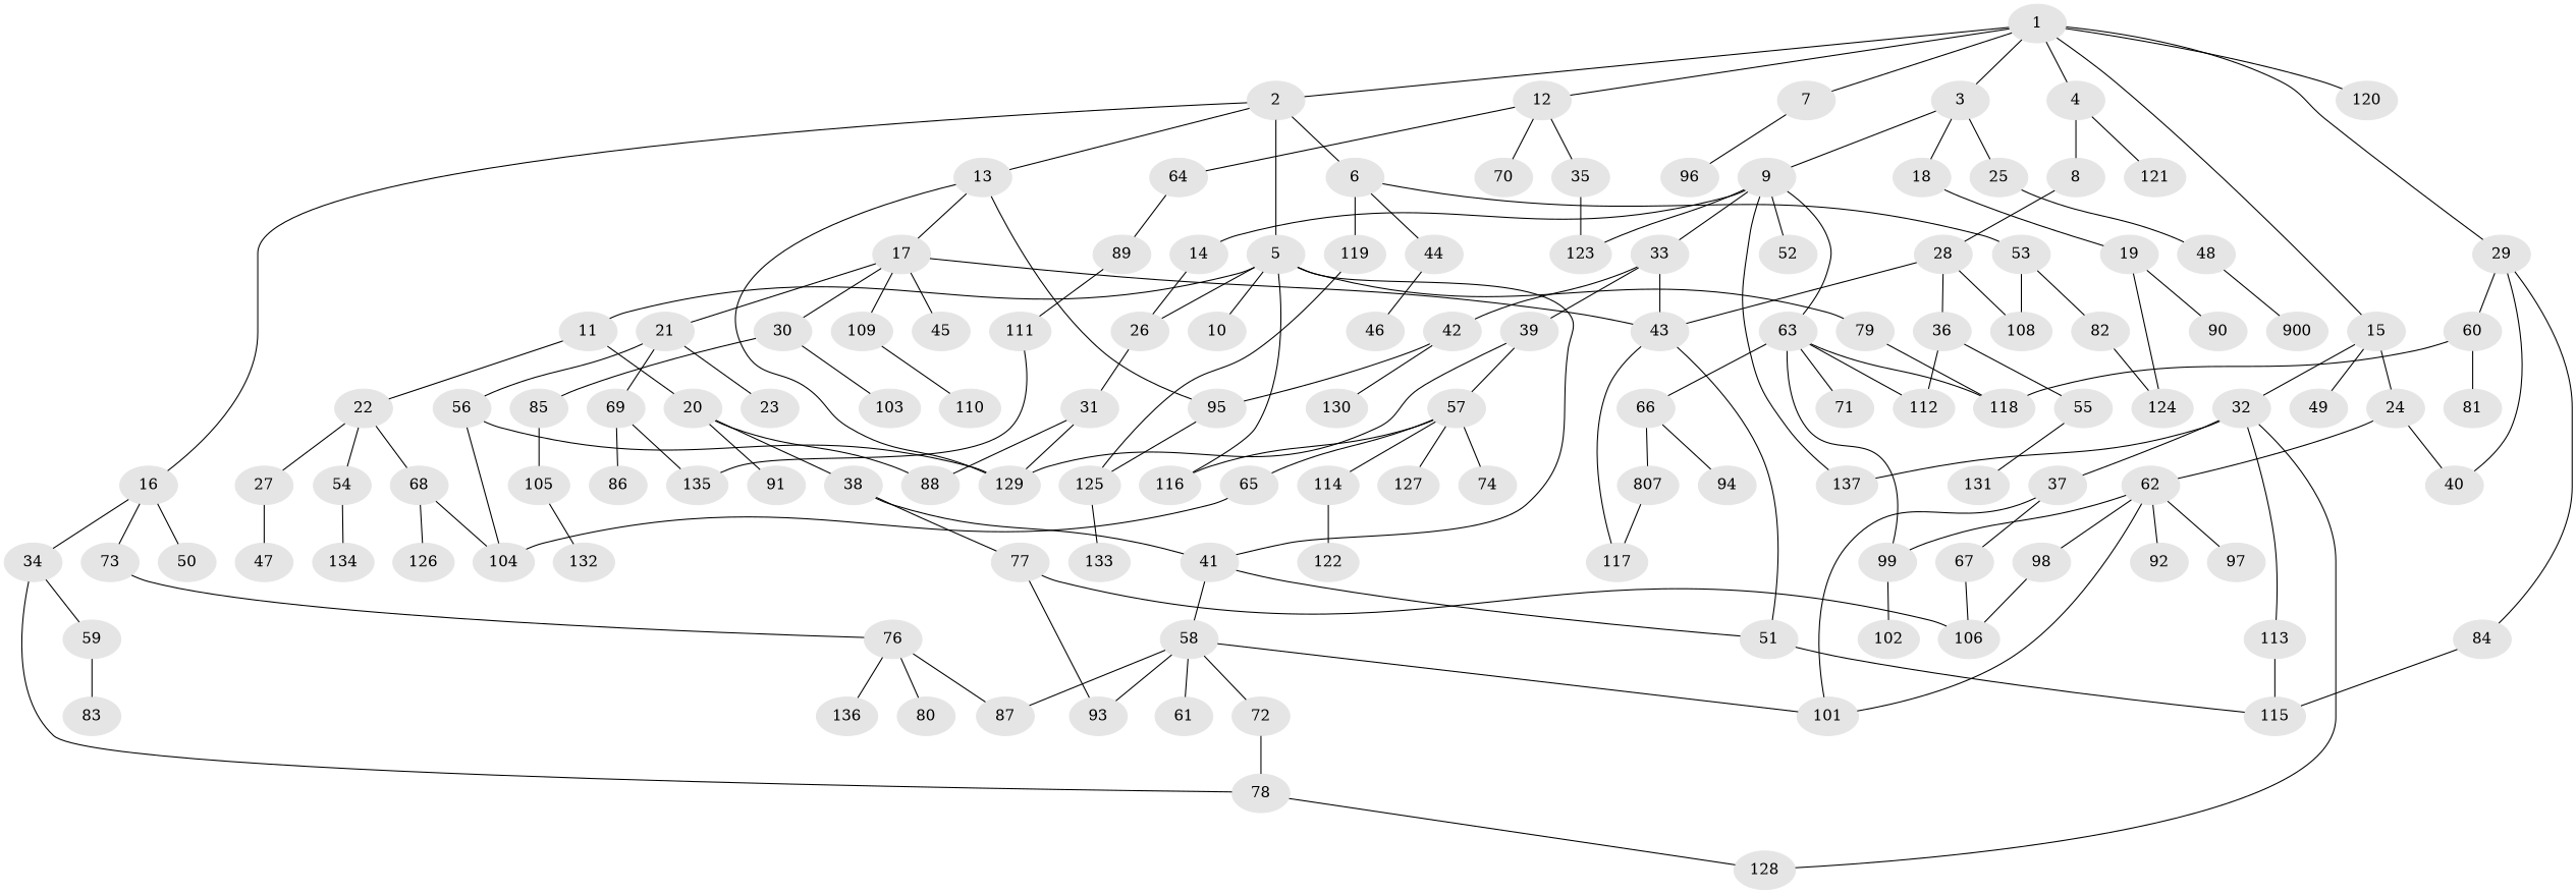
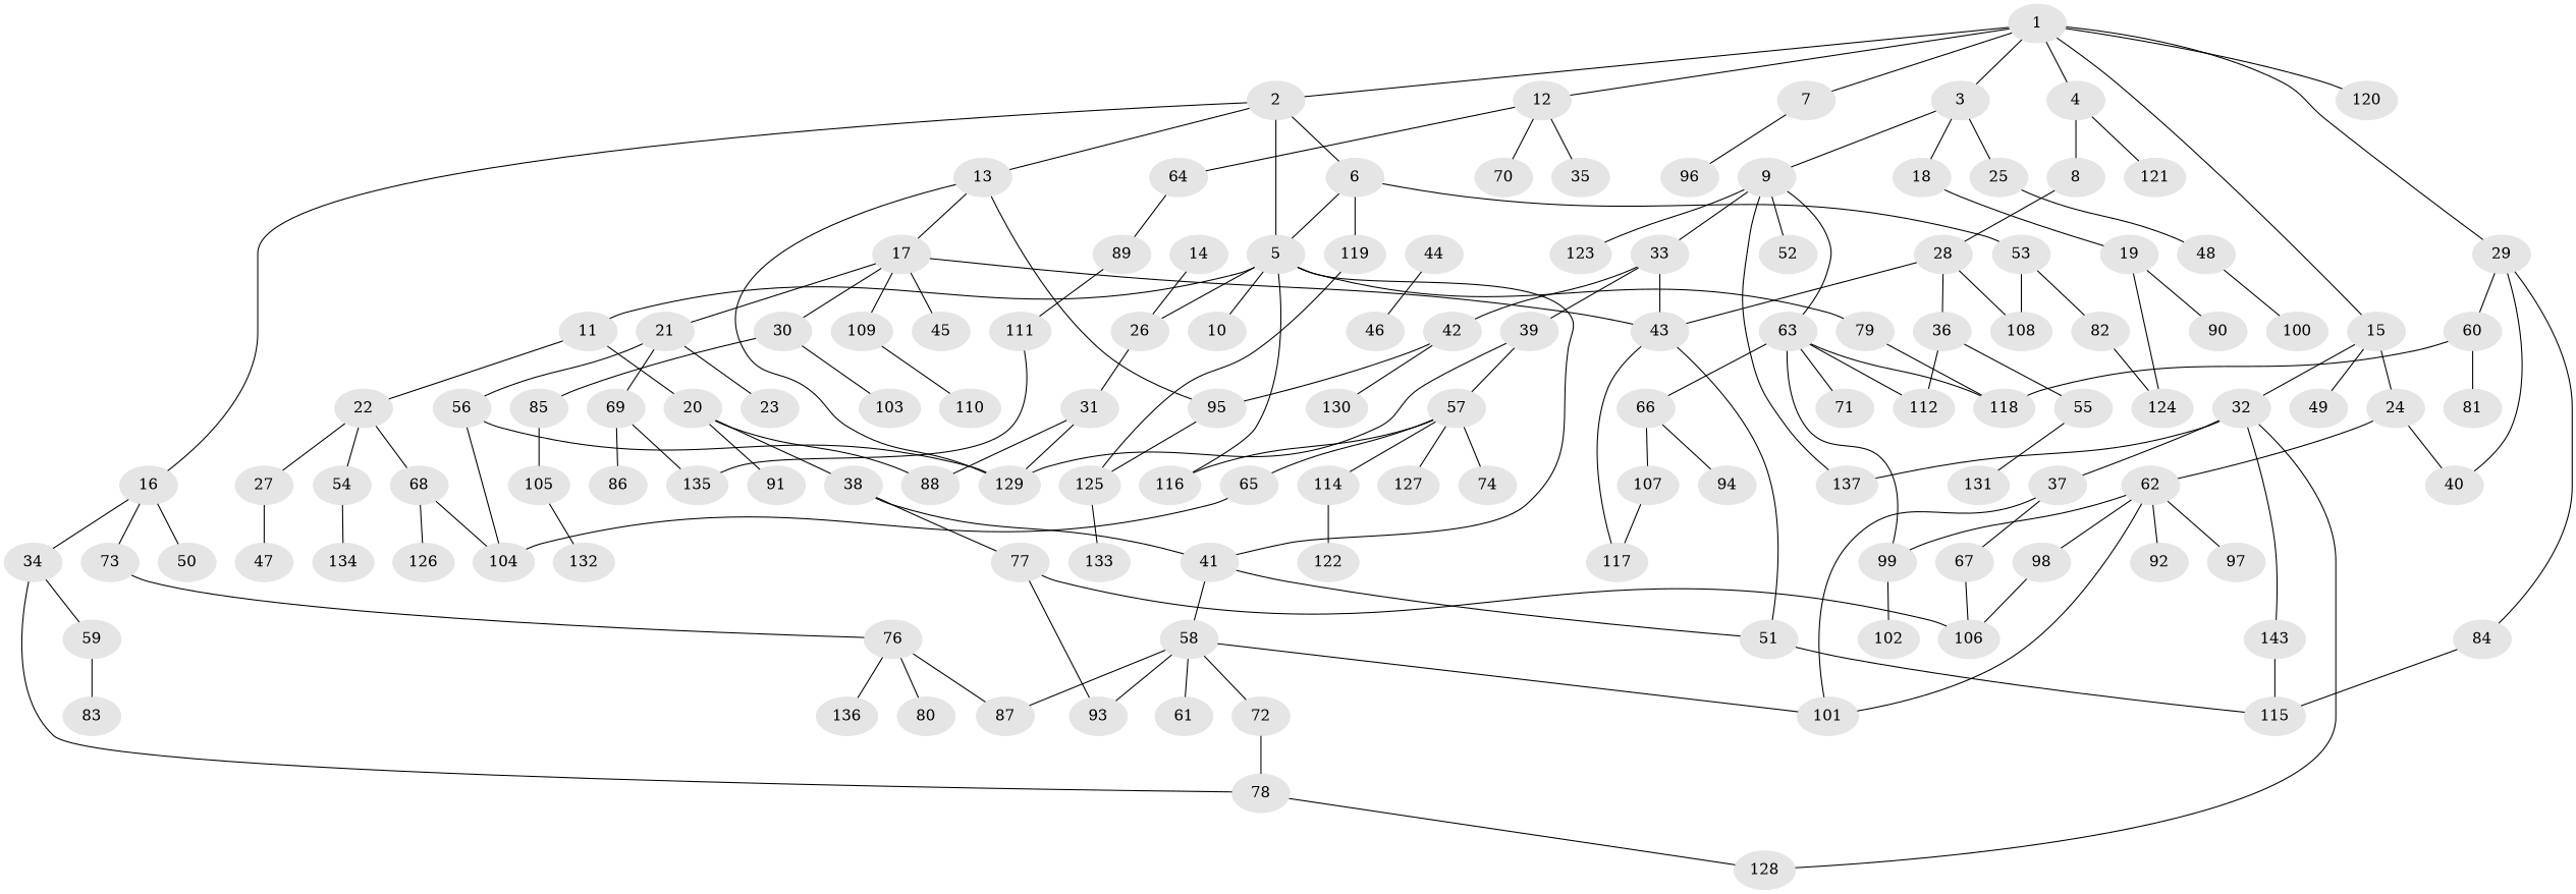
  graph {
    node [color=gray90 style=filled]
    1
    2
    3
    4
    7
    12
    15
    29
    120
    5
    6
    13
    16
    9
    18
    25
    8
    121
    96
    35
    64
    70
    24
    32
    49
    40
    60
    84
    10
    11
    26
    41
    79
    116
    44
    53
    119
    17
    95
    129
    34
    50
    73
    14
    33
    52
    63
    123
    137
    19
    48
    28
    20
    22
    31
    51
    58
    118
    46
    108
    82
    125
    43
    36
    39
    42
    112
    99
    66
    71
    38
    88
    91
    27
    54
    68
    89
    21
    30
    45
    109
    62
    37
-   113
+   113 [label=143]
    128
    59
    78
    76
    23
    56
    69
    85
    103
    117
    110
    90
    124
    77
    104
    86
    135
    47
    134
    126
    101
    92
    97
    98
-   100 [label=900]
+   100
    55
    81
    115
    105
    67
    57
    130
    83
    131
    106
    93
    65
    74
    114
    127
    61
    72
    87
    122
    102
    94
-   107 [label=807]
+   107
    111
    80
    136
    132
    133
    1 -- 2
    1 -- 3
    1 -- 4
    1 -- 7
    1 -- 12
    1 -- 15
    1 -- 29
    1 -- 120
    2 -- 5
    2 -- 6
    2 -- 13
    2 -- 16
    3 -- 9
    3 -- 18
    3 -- 25
    4 -- 8
    4 -- 121
    7 -- 96
    12 -- 35
    12 -- 64
    12 -- 70
    15 -- 24
    15 -- 32
    15 -- 49
    29 -- 40
    29 -- 60
    29 -- 84
    5 -- 10
    5 -- 11
    5 -- 26
    5 -- 41
    5 -- 79
    5 -- 116
-   6 -- 44
+   6 -- 5
    6 -- 53
    6 -- 119
    13 -- 17
    13 -- 95
    13 -- 129
    16 -- 34
    16 -- 50
    16 -- 73
-   9 -- 14
    9 -- 33
    9 -- 52
    9 -- 63
    9 -- 123
    9 -- 137
    18 -- 19
    25 -- 48
    8 -- 28
-   35 -- 123
    64 -- 89
    24 -- 40
    24 -- 62
    32 -- 137
    32 -- 37
    32 -- 113
    32 -- 128
    60 -- 118
    60 -- 81
    84 -- 115
    11 -- 20
    11 -- 22
    26 -- 31
    41 -- 51
    41 -- 58
    79 -- 118
    44 -- 46
    53 -- 108
    53 -- 82
    119 -- 125
    17 -- 43
    17 -- 21
    17 -- 30
    17 -- 45
    17 -- 109
    95 -- 125
    34 -- 59
    34 -- 78
    73 -- 76
    14 -- 26
    33 -- 43
    33 -- 39
    33 -- 42
    63 -- 118
    63 -- 112
    63 -- 99
    63 -- 66
    63 -- 71
    19 -- 90
    19 -- 124
    48 -- 100
    28 -- 108
    28 -- 43
    28 -- 36
    20 -- 38
    20 -- 88
    20 -- 91
    22 -- 27
    22 -- 54
    22 -- 68
    31 -- 129
    31 -- 88
    51 -- 115
    58 -- 101
    58 -- 93
    58 -- 61
    58 -- 72
    58 -- 87
    82 -- 124
    125 -- 133
    43 -- 51
    43 -- 117
    36 -- 112
    36 -- 55
    39 -- 129
    39 -- 57
    42 -- 95
    42 -- 130
    99 -- 102
    66 -- 94
    66 -- 107
    38 -- 41
    38 -- 77
    27 -- 47
    54 -- 134
    68 -- 104
    68 -- 126
    89 -- 111
    21 -- 23
    21 -- 56
    21 -- 69
    30 -- 85
    30 -- 103
    109 -- 110
    62 -- 99
    62 -- 101
    62 -- 92
    62 -- 97
    62 -- 98
    37 -- 101
    37 -- 67
    113 -- 115
    59 -- 83
    78 -- 128
    76 -- 87
    76 -- 80
    76 -- 136
    56 -- 129
    56 -- 104
    69 -- 86
    69 -- 135
    85 -- 105
    77 -- 106
    77 -- 93
    98 -- 106
    55 -- 131
    105 -- 132
    67 -- 106
    57 -- 116
    57 -- 65
    57 -- 74
    57 -- 114
    57 -- 127
    65 -- 104
    114 -- 122
    72 -- 78
    107 -- 117
    111 -- 135
  }
